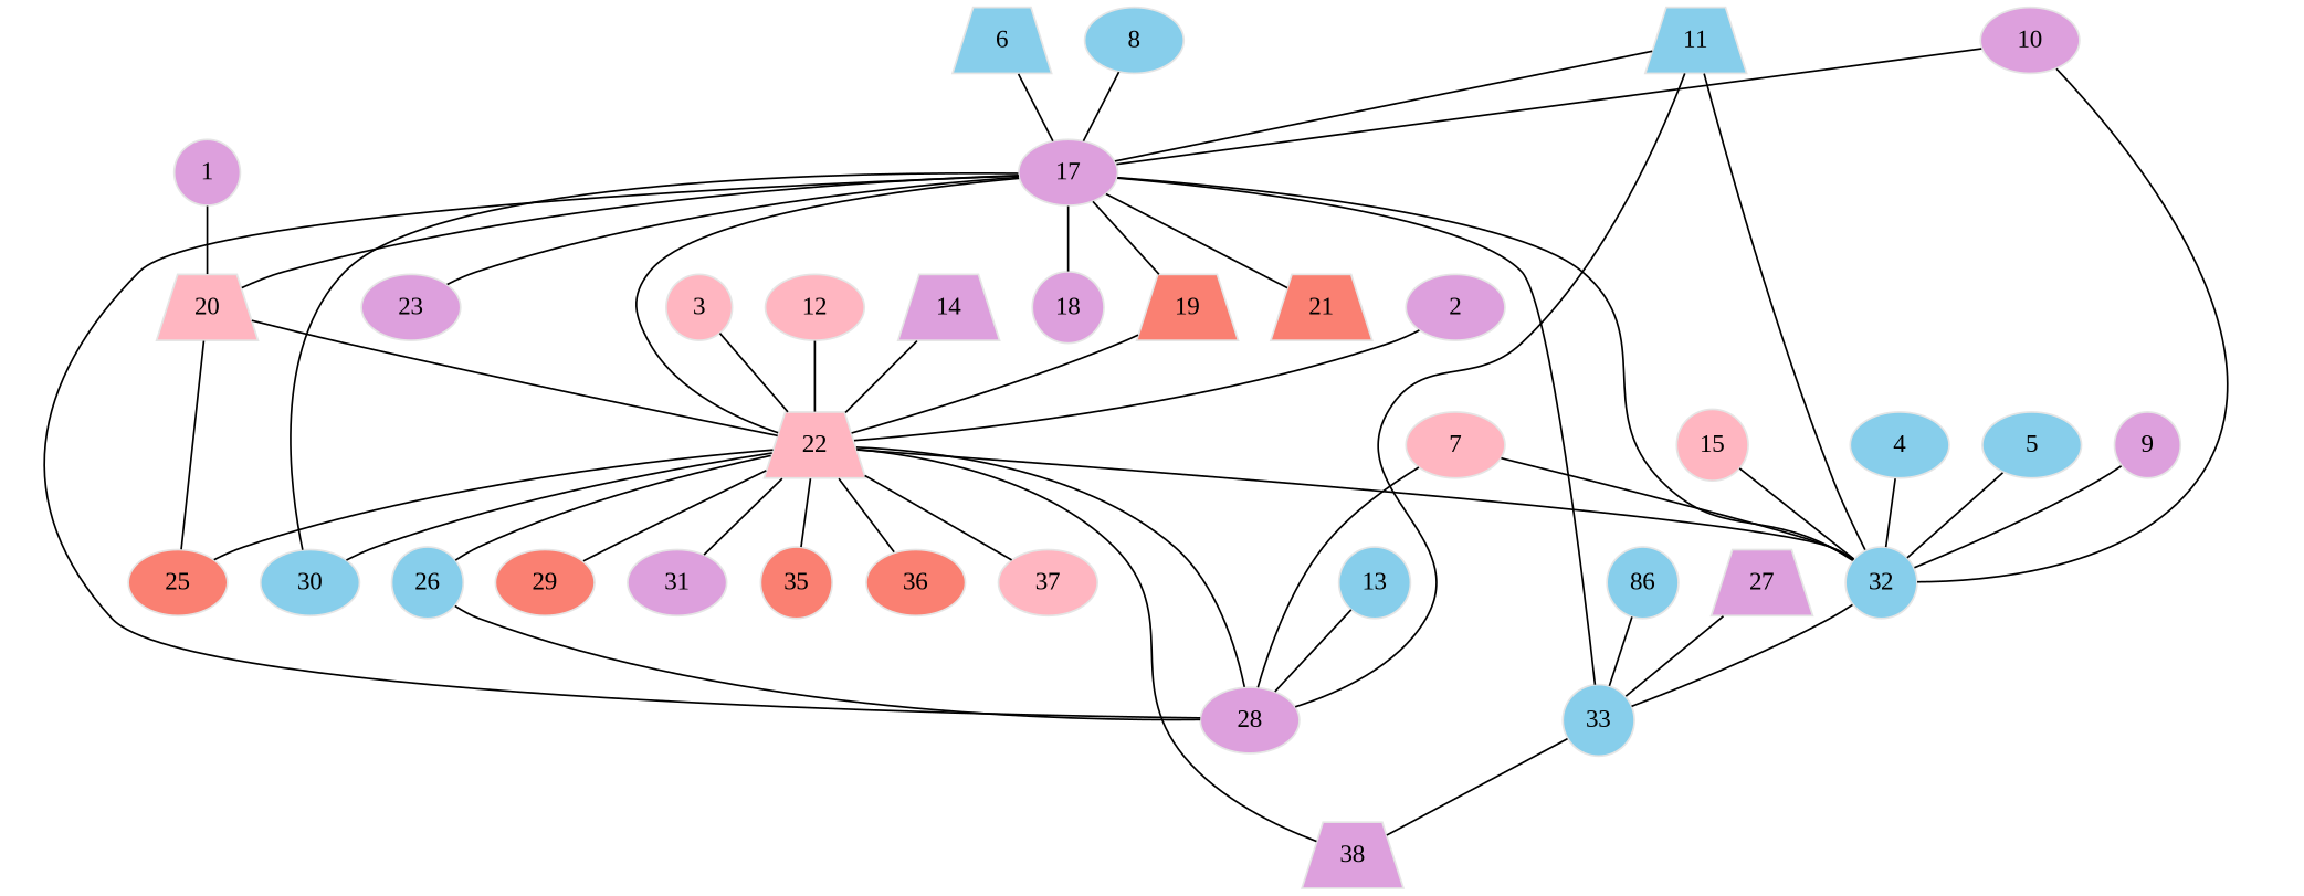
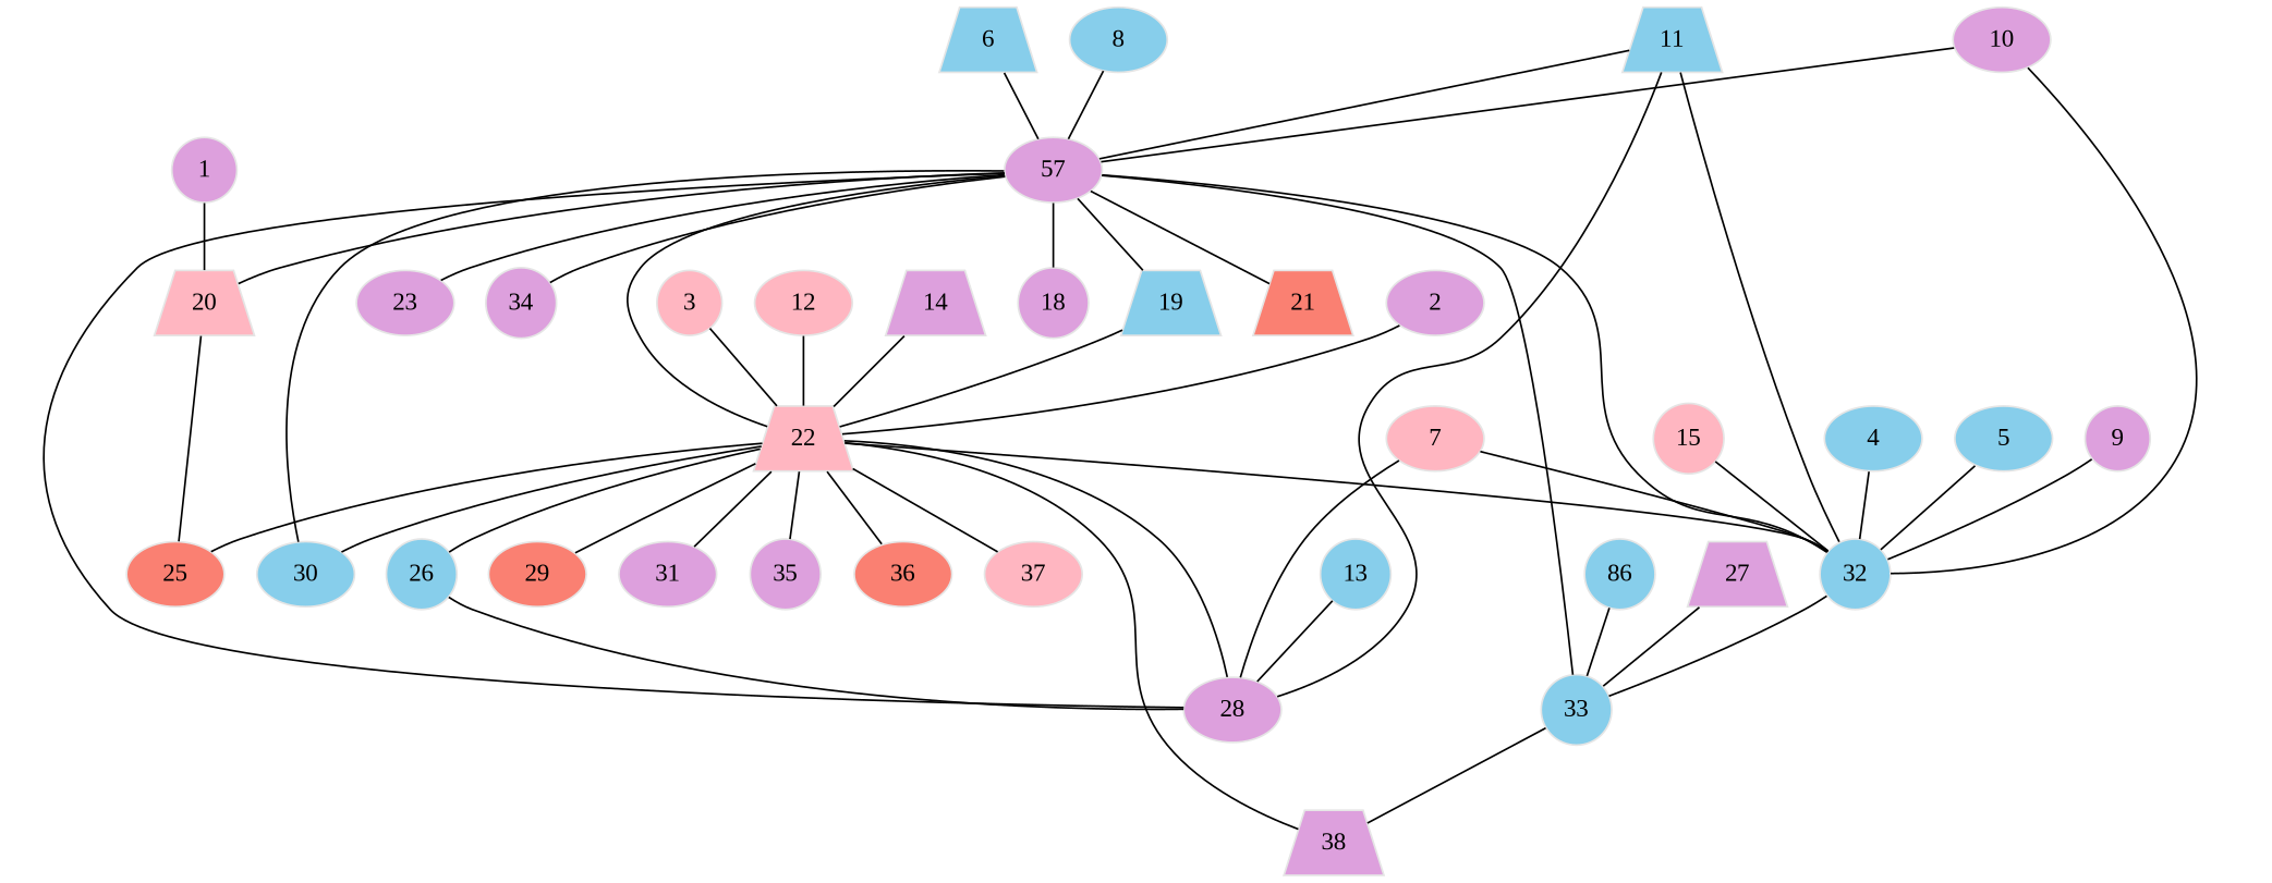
  graph {
    fontname="Liberation Serif"
    node [color=gray90 fillcolor=plum fontname="Liberation Serif" shape=ellipse style=filled]
    edge [fontname="Liberation Serif" weight=1.0]
    1 [shape=circle]
    20 [fillcolor=lightpink shape=trapezium]
    22 [fillcolor=lightpink shape=trapezium]
    25 [fillcolor=salmon]
    2
    32 [fillcolor=skyblue shape=circle]
    28
    30 [fillcolor=skyblue]
    26 [fillcolor=skyblue shape=circle]
    29 [fillcolor=salmon]
    31
-   35 [fillcolor=salmon shape=circle]
+   35 [shape=circle]
    36 [fillcolor=salmon]
    37 [fillcolor=lightpink]
    38 [shape=trapezium]
    3 [fillcolor=lightpink shape=circle]
    4 [fillcolor=skyblue]
    33 [fillcolor=skyblue shape=circle]
    5 [fillcolor=skyblue]
    6 [fillcolor=skyblue shape=trapezium]
-   17
+   17 [label=57]
    18 [shape=circle]
-   19 [fillcolor=salmon shape=trapezium]
+   19 [fillcolor=skyblue shape=trapezium]
    21 [fillcolor=salmon shape=trapezium]
    23
+   34 [shape=circle]
    7 [fillcolor=lightpink]
    8 [fillcolor=skyblue]
    9 [shape=circle]
    10
    11 [fillcolor=skyblue shape=trapezium]
    12 [fillcolor=lightpink]
    13 [fillcolor=skyblue shape=circle]
    14 [shape=trapezium]
    15 [fillcolor=lightpink shape=circle]
    n36 [fillcolor=skyblue label=86 shape=circle]
    27 [shape=trapezium]
    1 -- 20
-   20 -- 22 [weight=2.0]
    20 -- 25
    22 -- 25
    22 -- 32 [weight=2.0]
    22 -- 28 [weight=3.0]
    22 -- 30
    22 -- 26
    22 -- 29
    22 -- 31
    22 -- 35
    22 -- 36
    22 -- 37
    22 -- 38
    2 -- 22
    32 -- 33
    26 -- 28
    3 -- 22
    4 -- 32
    33 -- 38
    5 -- 32
    6 -- 17
    17 -- 20
    17 -- 22 [weight=2.0]
    17 -- 32
    17 -- 28
    17 -- 30
    17 -- 33 [weight=2.0]
    17 -- 18
    17 -- 19
    17 -- 21
    17 -- 23
+   17 -- 34
    19 -- 22
    7 -- 32
    7 -- 28
    8 -- 17
    9 -- 32
    10 -- 32
    10 -- 17
    11 -- 32
    11 -- 28
    11 -- 17
    12 -- 22
    13 -- 28
    14 -- 22
    15 -- 32
    n36 -- 33
    27 -- 33
  }
